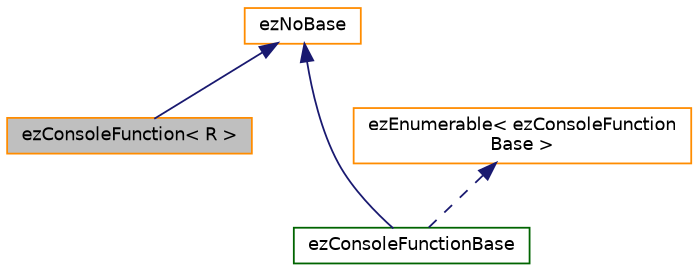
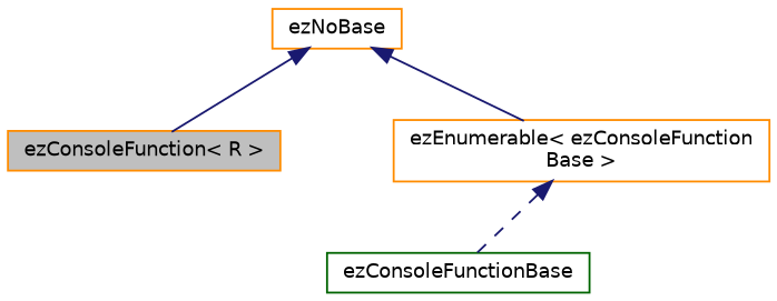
  digraph {
    node [color=darkorange fillcolor=white fontname=Helvetica fontsize=10 shape=record style=filled]
    edge [color=midnightblue dir=back fontname=Helvetica fontsize=10 labelfontname=Helvetica labelfontsize=10 style=solid]
    n1 [fillcolor=grey75 fontcolor=black height=0.2 label="ezConsoleFunction\< R \>" width=0.4]
    n2 [color=darkgreen height=0.2 label=ezConsoleFunctionBase width=0.4]
    n3 [height=0.2 label="ezEnumerable\< ezConsoleFunction\lBase \>" width=0.4]
    n4 [height=0.2 label=ezNoBase width=0.4]
    n3 -> n2 [style=dashed]
    n4 -> n1
-   n4 -> n2
+   n4 -> n3
  }
